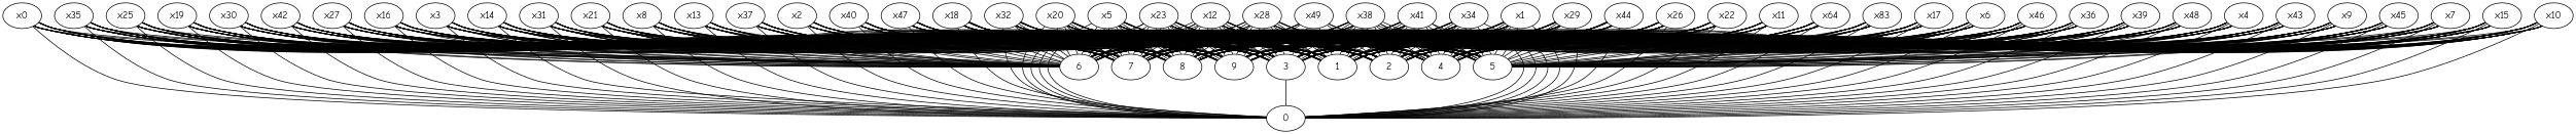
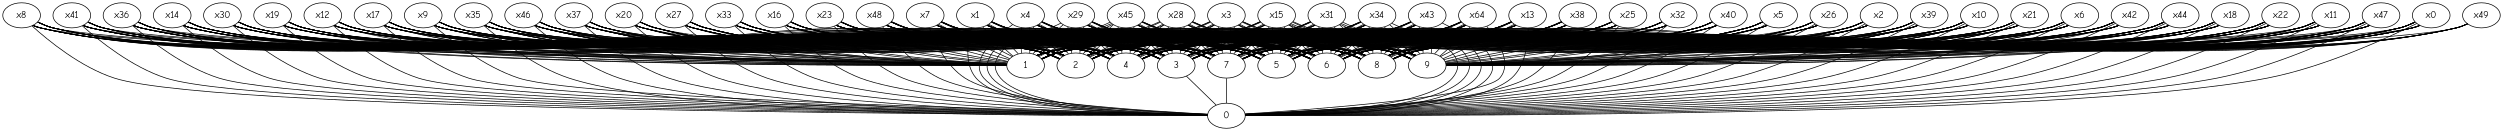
  graph {
    fontname="Comic Neue"
    node [fontname="Comic Neue"]
    edge [fontname="Comic Neue"]
    x0 [weight=378]
    0
    1
    2
    3
    4
    5
    6
    7
    8
    9
    x1 [weight=340]
    x2 [weight=347]
    x3 [weight=325]
    x4 [weight=349]
    x5 [weight=311]
    x6 [weight=284]
    x7 [weight=296]
    x8 [weight=341]
    x9 [weight=388]
    x10 [weight=461]
    x11 [weight=493]
    x12 [weight=497]
    x13 [weight=537]
    x14 [weight=544]
    x15 [weight=555]
    x16 [weight=557]
    x17 [weight=587]
    x18 [weight=657]
    x19 [weight=712]
    x20 [weight=767]
    x21 [weight=793]
    x22 [weight=798]
    x23 [weight=886]
    n35 [label=x64 weight=928]
    x25 [weight=1006]
    x26 [weight=1046]
    x27 [weight=1047]
    x28 [weight=1065]
    x29 [weight=1115]
    x30 [weight=1140]
    x31 [weight=1138]
    x32 [weight=1162]
-   x33 [weight=1173 label=x83]
+   x33 [weight=1173]
    x34 [weight=1201]
    x35 [weight=1260]
    x36 [weight=1293]
    x37 [weight=1287]
    x38 [weight=1343]
    x39 [weight=1327]
    x40 [weight=1342]
    x41 [weight=1413]
    x42 [weight=1405]
    x43 [weight=1472]
    x44 [weight=1472]
    x45 [weight=1521]
    x46 [weight=1556]
    x47 [weight=1549]
    x48 [weight=1606]
    x49 [weight=1684]
    x0 -- 0
    x0 -- 1
    x0 -- 1
    x0 -- 2
    x0 -- 2
    x0 -- 3
    x0 -- 3
    x0 -- 4
    x0 -- 4
    x0 -- 5
    x0 -- 5
    x0 -- 6
    x0 -- 6
    x0 -- 7
    x0 -- 7
    x0 -- 8
    x0 -- 8
    x0 -- 9
    x0 -- 9
    3 -- 0
    x1 -- 0
    x1 -- 1
    x1 -- 1
    x1 -- 2
    x1 -- 2
    x1 -- 3
    x1 -- 3
    x1 -- 4
    x1 -- 4
    x1 -- 5
    x1 -- 5
    x1 -- 6
    x1 -- 6
    x1 -- 7
    x1 -- 7
    x1 -- 8
    x1 -- 8
    x1 -- 9
    x1 -- 9
    x2 -- 0
    x2 -- 1
    x2 -- 1
    x2 -- 2
    x2 -- 2
    x2 -- 3
    x2 -- 3
    x2 -- 4
    x2 -- 4
    x2 -- 5
    x2 -- 5
    x2 -- 6
    x2 -- 6
    x2 -- 7
    x2 -- 7
    x2 -- 8
    x2 -- 8
    x2 -- 9
    x2 -- 9
-   x3 -- 0
+   7 -- 0
    x3 -- 1
    x3 -- 1
    x3 -- 2
    x3 -- 2
    x3 -- 3
    x3 -- 3
    x3 -- 4
    x3 -- 4
    x3 -- 5
    x3 -- 5
    x3 -- 6
    x3 -- 6
    x3 -- 7
    x3 -- 7
    x3 -- 8
    x3 -- 8
    x3 -- 9
    x3 -- 9
    x4 -- 0
    x4 -- 1
    x4 -- 1
    x4 -- 2
    x4 -- 2
    x4 -- 3
    x4 -- 3
    x4 -- 4
    x4 -- 4
    x4 -- 5
    x4 -- 5
    x4 -- 6
    x4 -- 6
    x4 -- 7
    x4 -- 7
    x4 -- 8
    x4 -- 8
    x4 -- 9
    x4 -- 9
    x5 -- 0
    x5 -- 1
    x5 -- 1
    x5 -- 2
    x5 -- 2
    x5 -- 3
    x5 -- 3
    x5 -- 4
    x5 -- 4
    x5 -- 5
    x5 -- 5
    x5 -- 6
    x5 -- 6
    x5 -- 7
    x5 -- 7
    x5 -- 8
    x5 -- 8
    x5 -- 9
    x5 -- 9
    x6 -- 0
    x6 -- 1
    x6 -- 1
    x6 -- 2
    x6 -- 2
    x6 -- 3
    x6 -- 3
    x6 -- 4
    x6 -- 4
    x6 -- 5
    x6 -- 5
    x6 -- 6
    x6 -- 6
    x6 -- 7
    x6 -- 7
    x6 -- 8
    x6 -- 8
    x6 -- 9
    x6 -- 9
    x7 -- 0
    x7 -- 1
    x7 -- 1
    x7 -- 2
    x7 -- 2
    x7 -- 3
    x7 -- 3
    x7 -- 4
    x7 -- 4
    x7 -- 5
    x7 -- 5
    x7 -- 6
    x7 -- 6
    x7 -- 7
    x7 -- 7
    x7 -- 8
    x7 -- 8
    x7 -- 9
    x7 -- 9
    x8 -- 0
    x8 -- 1
    x8 -- 1
    x8 -- 2
    x8 -- 2
    x8 -- 3
    x8 -- 3
    x8 -- 4
    x8 -- 4
    x8 -- 5
    x8 -- 5
    x8 -- 6
    x8 -- 6
    x8 -- 7
    x8 -- 7
    x8 -- 8
    x8 -- 8
    x8 -- 9
    x8 -- 9
    x9 -- 0
    x9 -- 1
    x9 -- 1
    x9 -- 2
    x9 -- 2
    x9 -- 3
    x9 -- 3
    x9 -- 4
    x9 -- 4
    x9 -- 5
    x9 -- 5
    x9 -- 6
    x9 -- 6
    x9 -- 7
    x9 -- 7
    x9 -- 8
    x9 -- 8
    x9 -- 9
    x9 -- 9
    x10 -- 0
    x10 -- 1
    x10 -- 1
    x10 -- 2
    x10 -- 2
    x10 -- 3
    x10 -- 3
    x10 -- 4
    x10 -- 4
    x10 -- 5
    x10 -- 5
    x10 -- 6
    x10 -- 6
    x10 -- 7
    x10 -- 7
    x10 -- 8
    x10 -- 8
    x10 -- 9
    x10 -- 9
    x11 -- 0
    x11 -- 1
    x11 -- 1
    x11 -- 2
    x11 -- 2
    x11 -- 3
    x11 -- 3
    x11 -- 4
    x11 -- 4
    x11 -- 5
    x11 -- 5
    x11 -- 6
    x11 -- 6
    x11 -- 7
    x11 -- 7
    x11 -- 8
    x11 -- 8
    x11 -- 9
    x11 -- 9
    x12 -- 0
    x12 -- 1
    x12 -- 1
    x12 -- 2
    x12 -- 2
    x12 -- 3
    x12 -- 3
    x12 -- 4
    x12 -- 4
    x12 -- 5
    x12 -- 5
    x12 -- 6
    x12 -- 6
    x12 -- 7
    x12 -- 7
    x12 -- 8
    x12 -- 8
    x12 -- 9
    x12 -- 9
    x13 -- 0
    x13 -- 1
    x13 -- 1
    x13 -- 2
    x13 -- 2
    x13 -- 3
    x13 -- 3
    x13 -- 4
    x13 -- 4
    x13 -- 5
    x13 -- 5
    x13 -- 6
    x13 -- 6
    x13 -- 7
    x13 -- 7
    x13 -- 8
    x13 -- 8
    x13 -- 9
    x13 -- 9
    x14 -- 0
    x14 -- 1
    x14 -- 1
    x14 -- 2
    x14 -- 2
    x14 -- 3
    x14 -- 3
    x14 -- 4
    x14 -- 4
    x14 -- 5
    x14 -- 5
    x14 -- 6
    x14 -- 6
    x14 -- 7
    x14 -- 7
    x14 -- 8
    x14 -- 8
    x14 -- 9
    x14 -- 9
    x15 -- 0
    x15 -- 1
    x15 -- 1
    x15 -- 2
    x15 -- 2
    x15 -- 3
    x15 -- 3
    x15 -- 4
    x15 -- 4
    x15 -- 5
    x15 -- 5
    x15 -- 6
    x15 -- 6
    x15 -- 7
    x15 -- 7
    x15 -- 8
    x15 -- 8
    x15 -- 9
    x15 -- 9
    x16 -- 0
    x16 -- 1
    x16 -- 1
    x16 -- 2
    x16 -- 2
    x16 -- 3
    x16 -- 3
    x16 -- 4
    x16 -- 4
    x16 -- 5
    x16 -- 5
    x16 -- 6
    x16 -- 6
    x16 -- 7
    x16 -- 7
    x16 -- 8
    x16 -- 8
    x16 -- 9
    x16 -- 9
    x17 -- 0
    x17 -- 1
    x17 -- 1
    x17 -- 2
    x17 -- 2
    x17 -- 3
    x17 -- 3
    x17 -- 4
    x17 -- 4
    x17 -- 5
    x17 -- 5
    x17 -- 6
    x17 -- 6
    x17 -- 7
    x17 -- 7
    x17 -- 8
    x17 -- 8
    x17 -- 9
    x17 -- 9
    x18 -- 0
    x18 -- 1
    x18 -- 1
    x18 -- 2
    x18 -- 2
    x18 -- 3
    x18 -- 3
    x18 -- 4
    x18 -- 4
    x18 -- 5
    x18 -- 5
    x18 -- 6
    x18 -- 6
    x18 -- 7
    x18 -- 7
    x18 -- 8
    x18 -- 8
    x18 -- 9
    x18 -- 9
    x19 -- 0
    x19 -- 1
    x19 -- 1
    x19 -- 2
    x19 -- 2
    x19 -- 3
    x19 -- 3
    x19 -- 4
    x19 -- 4
    x19 -- 5
    x19 -- 5
    x19 -- 6
    x19 -- 6
    x19 -- 7
    x19 -- 7
    x19 -- 8
    x19 -- 8
    x19 -- 9
    x19 -- 9
    x20 -- 0
    x20 -- 1
    x20 -- 1
    x20 -- 2
    x20 -- 2
    x20 -- 3
    x20 -- 3
    x20 -- 4
    x20 -- 4
    x20 -- 5
    x20 -- 5
    x20 -- 6
    x20 -- 6
    x20 -- 7
    x20 -- 7
    x20 -- 8
    x20 -- 8
    x20 -- 9
    x20 -- 9
    x21 -- 0
    x21 -- 1
    x21 -- 1
    x21 -- 2
    x21 -- 2
    x21 -- 3
    x21 -- 3
    x21 -- 4
    x21 -- 4
    x21 -- 5
    x21 -- 5
    x21 -- 6
    x21 -- 6
    x21 -- 7
    x21 -- 7
    x21 -- 8
    x21 -- 8
    x21 -- 9
    x21 -- 9
    x22 -- 0
    x22 -- 1
    x22 -- 1
    x22 -- 2
    x22 -- 2
    x22 -- 3
    x22 -- 3
    x22 -- 4
    x22 -- 4
    x22 -- 5
    x22 -- 5
    x22 -- 6
    x22 -- 6
    x22 -- 7
    x22 -- 7
    x22 -- 8
    x22 -- 8
    x22 -- 9
    x22 -- 9
    x23 -- 0
    x23 -- 1
    x23 -- 1
    x23 -- 2
    x23 -- 2
    x23 -- 3
    x23 -- 3
    x23 -- 4
    x23 -- 4
    x23 -- 5
    x23 -- 5
    x23 -- 6
    x23 -- 6
    x23 -- 7
    x23 -- 7
    x23 -- 8
    x23 -- 8
    x23 -- 9
    x23 -- 9
    n35 -- 0
    n35 -- 1
    n35 -- 1
    n35 -- 2
    n35 -- 2
    n35 -- 3
    n35 -- 3
    n35 -- 4
    n35 -- 4
    n35 -- 5
    n35 -- 5
    n35 -- 6
    n35 -- 6
    n35 -- 7
    n35 -- 7
    n35 -- 8
    n35 -- 8
    n35 -- 9
    n35 -- 9
    x25 -- 0
    x25 -- 1
    x25 -- 1
    x25 -- 2
    x25 -- 2
    x25 -- 3
    x25 -- 3
    x25 -- 4
    x25 -- 4
    x25 -- 5
    x25 -- 5
    x25 -- 6
    x25 -- 6
    x25 -- 7
    x25 -- 7
    x25 -- 8
    x25 -- 8
    x25 -- 9
    x25 -- 9
    x26 -- 0
    x26 -- 1
    x26 -- 1
    x26 -- 2
    x26 -- 2
    x26 -- 3
    x26 -- 3
    x26 -- 4
    x26 -- 4
    x26 -- 5
    x26 -- 5
    x26 -- 6
    x26 -- 6
    x26 -- 7
    x26 -- 7
    x26 -- 8
    x26 -- 8
    x26 -- 9
    x26 -- 9
    x27 -- 0
    x27 -- 1
    x27 -- 1
    x27 -- 2
    x27 -- 2
    x27 -- 3
    x27 -- 3
    x27 -- 4
    x27 -- 4
    x27 -- 5
    x27 -- 5
    x27 -- 6
    x27 -- 6
    x27 -- 7
    x27 -- 7
    x27 -- 8
    x27 -- 8
    x27 -- 9
    x27 -- 9
    x28 -- 1
    x28 -- 1
    x28 -- 2
    x28 -- 2
    x28 -- 3
    x28 -- 3
    x28 -- 4
    x28 -- 4
    x28 -- 5
    x28 -- 5
    x28 -- 6
    x28 -- 6
    x28 -- 7
    x28 -- 7
    x28 -- 8
    x28 -- 8
    x28 -- 9
    x28 -- 9
    x29 -- 0
    x29 -- 1
    x29 -- 1
    x29 -- 2
    x29 -- 2
    x29 -- 3
    x29 -- 3
    x29 -- 4
    x29 -- 4
    x29 -- 5
    x29 -- 5
    x29 -- 6
    x29 -- 6
    x29 -- 7
    x29 -- 7
    x29 -- 8
    x29 -- 8
    x29 -- 9
    x29 -- 9
    x30 -- 0
    x30 -- 1
    x30 -- 1
    x30 -- 2
    x30 -- 2
    x30 -- 3
    x30 -- 3
    x30 -- 4
    x30 -- 4
    x30 -- 5
    x30 -- 5
    x30 -- 6
    x30 -- 6
    x30 -- 7
    x30 -- 7
    x30 -- 8
    x30 -- 8
    x30 -- 9
    x30 -- 9
    x31 -- 0
    x31 -- 1
    x31 -- 1
    x31 -- 2
    x31 -- 2
    x31 -- 3
    x31 -- 3
    x31 -- 4
    x31 -- 4
    x31 -- 5
    x31 -- 5
    x31 -- 6
    x31 -- 6
    x31 -- 7
    x31 -- 7
    x31 -- 8
    x31 -- 8
    x31 -- 9
    x31 -- 9
    x32 -- 0
    x32 -- 1
    x32 -- 1
    x32 -- 2
    x32 -- 2
    x32 -- 3
    x32 -- 3
    x32 -- 4
    x32 -- 4
    x32 -- 5
    x32 -- 5
    x32 -- 6
    x32 -- 6
    x32 -- 7
    x32 -- 7
    x32 -- 8
    x32 -- 8
    x32 -- 9
    x32 -- 9
    x33 -- 0
    x33 -- 1
    x33 -- 1
    x33 -- 2
    x33 -- 2
    x33 -- 3
    x33 -- 3
    x33 -- 4
    x33 -- 4
    x33 -- 5
    x33 -- 5
    x33 -- 6
    x33 -- 6
    x33 -- 7
    x33 -- 7
    x33 -- 8
    x33 -- 8
    x33 -- 9
    x33 -- 9
    x34 -- 0
    x34 -- 1
    x34 -- 1
    x34 -- 2
    x34 -- 2
    x34 -- 3
    x34 -- 3
    x34 -- 4
    x34 -- 4
    x34 -- 5
    x34 -- 5
    x34 -- 6
    x34 -- 6
    x34 -- 7
    x34 -- 7
    x34 -- 8
    x34 -- 8
    x34 -- 9
    x34 -- 9
    x35 -- 0
    x35 -- 1
    x35 -- 1
    x35 -- 2
    x35 -- 2
    x35 -- 3
    x35 -- 3
    x35 -- 4
    x35 -- 4
    x35 -- 5
    x35 -- 5
    x35 -- 6
    x35 -- 6
    x35 -- 7
    x35 -- 7
    x35 -- 8
    x35 -- 8
    x35 -- 9
    x35 -- 9
    x36 -- 0
    x36 -- 1
    x36 -- 1
    x36 -- 2
    x36 -- 2
    x36 -- 3
    x36 -- 3
    x36 -- 4
    x36 -- 4
    x36 -- 5
    x36 -- 5
    x36 -- 6
    x36 -- 6
    x36 -- 7
    x36 -- 7
    x36 -- 8
    x36 -- 8
    x36 -- 9
    x36 -- 9
    x37 -- 0
    x37 -- 1
    x37 -- 1
    x37 -- 2
    x37 -- 2
    x37 -- 3
    x37 -- 3
    x37 -- 4
    x37 -- 4
    x37 -- 5
    x37 -- 5
    x37 -- 6
    x37 -- 6
    x37 -- 7
    x37 -- 7
    x37 -- 8
    x37 -- 8
    x37 -- 9
    x37 -- 9
    x38 -- 0
    x38 -- 1
    x38 -- 1
    x38 -- 2
    x38 -- 2
    x38 -- 3
    x38 -- 3
    x38 -- 4
    x38 -- 4
    x38 -- 5
    x38 -- 5
    x38 -- 6
    x38 -- 6
    x38 -- 7
    x38 -- 7
    x38 -- 8
    x38 -- 8
    x38 -- 9
    x38 -- 9
    x39 -- 0
    x39 -- 1
    x39 -- 1
    x39 -- 2
    x39 -- 2
    x39 -- 3
    x39 -- 3
    x39 -- 4
    x39 -- 4
    x39 -- 5
    x39 -- 5
    x39 -- 6
    x39 -- 6
    x39 -- 7
    x39 -- 7
    x39 -- 8
    x39 -- 8
    x39 -- 9
    x39 -- 9
    x40 -- 0
    x40 -- 1
    x40 -- 1
    x40 -- 2
    x40 -- 2
    x40 -- 3
    x40 -- 3
    x40 -- 4
    x40 -- 4
    x40 -- 5
    x40 -- 5
    x40 -- 6
    x40 -- 6
    x40 -- 7
    x40 -- 7
    x40 -- 8
    x40 -- 8
    x40 -- 9
    x40 -- 9
    x41 -- 0
    x41 -- 1
    x41 -- 1
    x41 -- 2
    x41 -- 2
    x41 -- 3
    x41 -- 3
    x41 -- 4
    x41 -- 4
    x41 -- 5
    x41 -- 5
    x41 -- 6
    x41 -- 6
    x41 -- 7
    x41 -- 7
    x41 -- 8
    x41 -- 8
    x41 -- 9
    x41 -- 9
    x42 -- 0
    x42 -- 1
    x42 -- 1
    x42 -- 2
    x42 -- 2
    x42 -- 3
    x42 -- 3
    x42 -- 4
    x42 -- 4
    x42 -- 5
    x42 -- 5
    x42 -- 6
    x42 -- 6
    x42 -- 7
    x42 -- 7
    x42 -- 8
    x42 -- 8
    x42 -- 9
    x42 -- 9
    x43 -- 0
    x43 -- 1
    x43 -- 1
    x43 -- 2
    x43 -- 2
    x43 -- 3
    x43 -- 3
    x43 -- 4
    x43 -- 4
    x43 -- 5
    x43 -- 5
    x43 -- 6
    x43 -- 6
    x43 -- 7
    x43 -- 7
    x43 -- 8
    x43 -- 8
    x43 -- 9
    x43 -- 9
    x44 -- 0
    x44 -- 1
    x44 -- 1
    x44 -- 2
    x44 -- 2
    x44 -- 3
    x44 -- 3
    x44 -- 4
    x44 -- 4
    x44 -- 5
    x44 -- 5
    x44 -- 6
    x44 -- 6
    x44 -- 7
    x44 -- 7
    x44 -- 8
    x44 -- 8
    x44 -- 9
    x44 -- 9
    x45 -- 0
    x45 -- 1
    x45 -- 1
    x45 -- 2
    x45 -- 2
    x45 -- 3
    x45 -- 3
    x45 -- 4
    x45 -- 4
    x45 -- 5
    x45 -- 5
    x45 -- 6
    x45 -- 6
    x45 -- 7
    x45 -- 7
    x45 -- 8
    x45 -- 8
    x45 -- 9
    x45 -- 9
    x46 -- 0
    x46 -- 1
    x46 -- 1
    x46 -- 2
    x46 -- 2
    x46 -- 3
    x46 -- 3
    x46 -- 4
    x46 -- 4
    x46 -- 5
    x46 -- 5
    x46 -- 6
    x46 -- 6
    x46 -- 7
    x46 -- 7
    x46 -- 8
    x46 -- 8
    x46 -- 9
    x46 -- 9
    x47 -- 0
    x47 -- 1
    x47 -- 1
    x47 -- 2
    x47 -- 2
    x47 -- 3
    x47 -- 3
    x47 -- 4
    x47 -- 4
    x47 -- 5
    x47 -- 5
    x47 -- 6
    x47 -- 6
    x47 -- 7
    x47 -- 7
    x47 -- 8
    x47 -- 8
    x47 -- 9
    x47 -- 9
    x48 -- 0
    x48 -- 1
    x48 -- 1
    x48 -- 2
    x48 -- 2
    x48 -- 3
    x48 -- 3
    x48 -- 4
    x48 -- 4
    x48 -- 5
    x48 -- 5
    x48 -- 6
    x48 -- 6
    x48 -- 7
    x48 -- 7
    x48 -- 8
    x48 -- 8
    x48 -- 9
    x48 -- 9
-   x49 -- 1
    x49 -- 2
    x49 -- 3
    x49 -- 4
    x49 -- 5
    x49 -- 6
    x49 -- 7
    x49 -- 8
    x49 -- 9
  }
